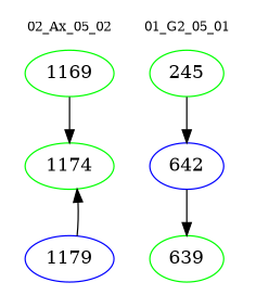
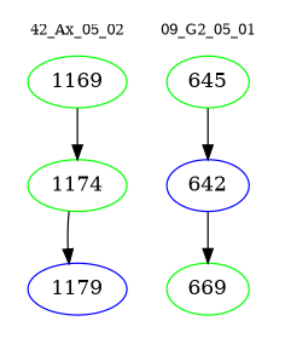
  digraph {
    node [color=green]
    edge [color=black]
    n1 [label=1169]
    n2 [label=1174]
    n3 [color=blue label=1179]
-   n4 [label=245]
+   n4 [label=645]
    n5 [color=blue label=642]
-   n6 [label=639]
+   n6 [label=669]
    subgraph cluster_1 {
      color=white
      fontsize=10
-     label="02_Ax_05_02"
+     label="42_Ax_05_02"
      n1
      n2
      n3
    }
    subgraph cluster_2 {
      color=white
      fontsize=10
-     label="01_G2_05_01"
+     label="09_G2_05_01"
      n4
      n5
      n6
    }
    n1 -> n2
-   n3 -> n2
+   n2 -> n3
    n4 -> n5
    n5 -> n6
  }
